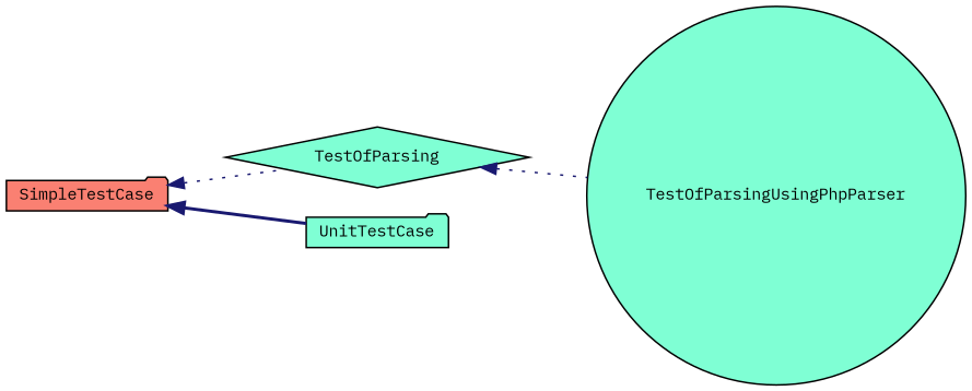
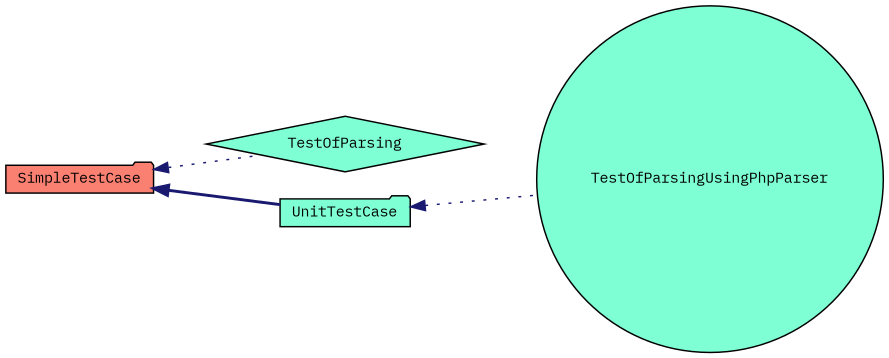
  digraph {
    fontname="IBM Plex Mono"
    rankdir=LR
    node [color=black fillcolor=aquamarine fontname="IBM Plex Mono" fontsize=10 shape=folder style=filled]
    edge [color=midnightblue dir=back fontname="IBM Plex Mono" fontsize=10 labelfontname=Helvetica labelfontsize=10 style=dotted]
    n1 [fontcolor=black height=0.2 label=TestOfParsingUsingPhpParser shape=circle width=0.4]
    n2 [height=0.2 label=TestOfParsing shape=diamond width=0.4]
    n3 [height=0.2 label=UnitTestCase width=0.4]
    n4 [fillcolor=salmon height=0.2 label=SimpleTestCase width=0.4]
-   n2 -> n1
+   n3 -> n1
    n4 -> n2
    n4 -> n3 [style=bold]
  }
